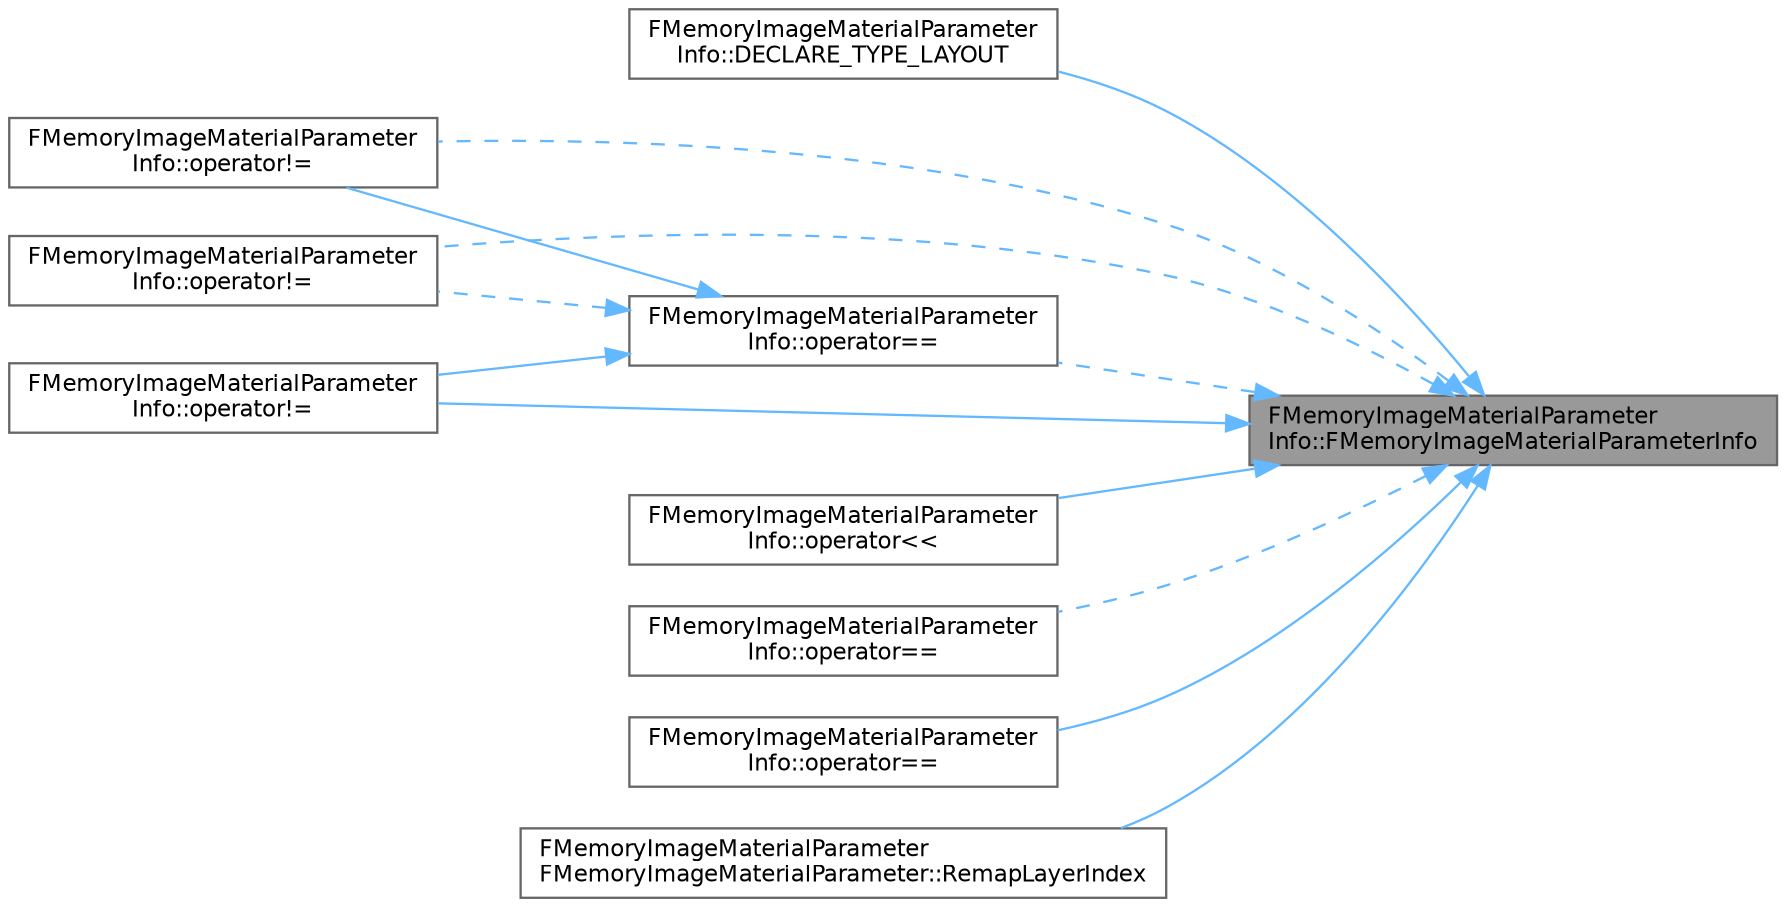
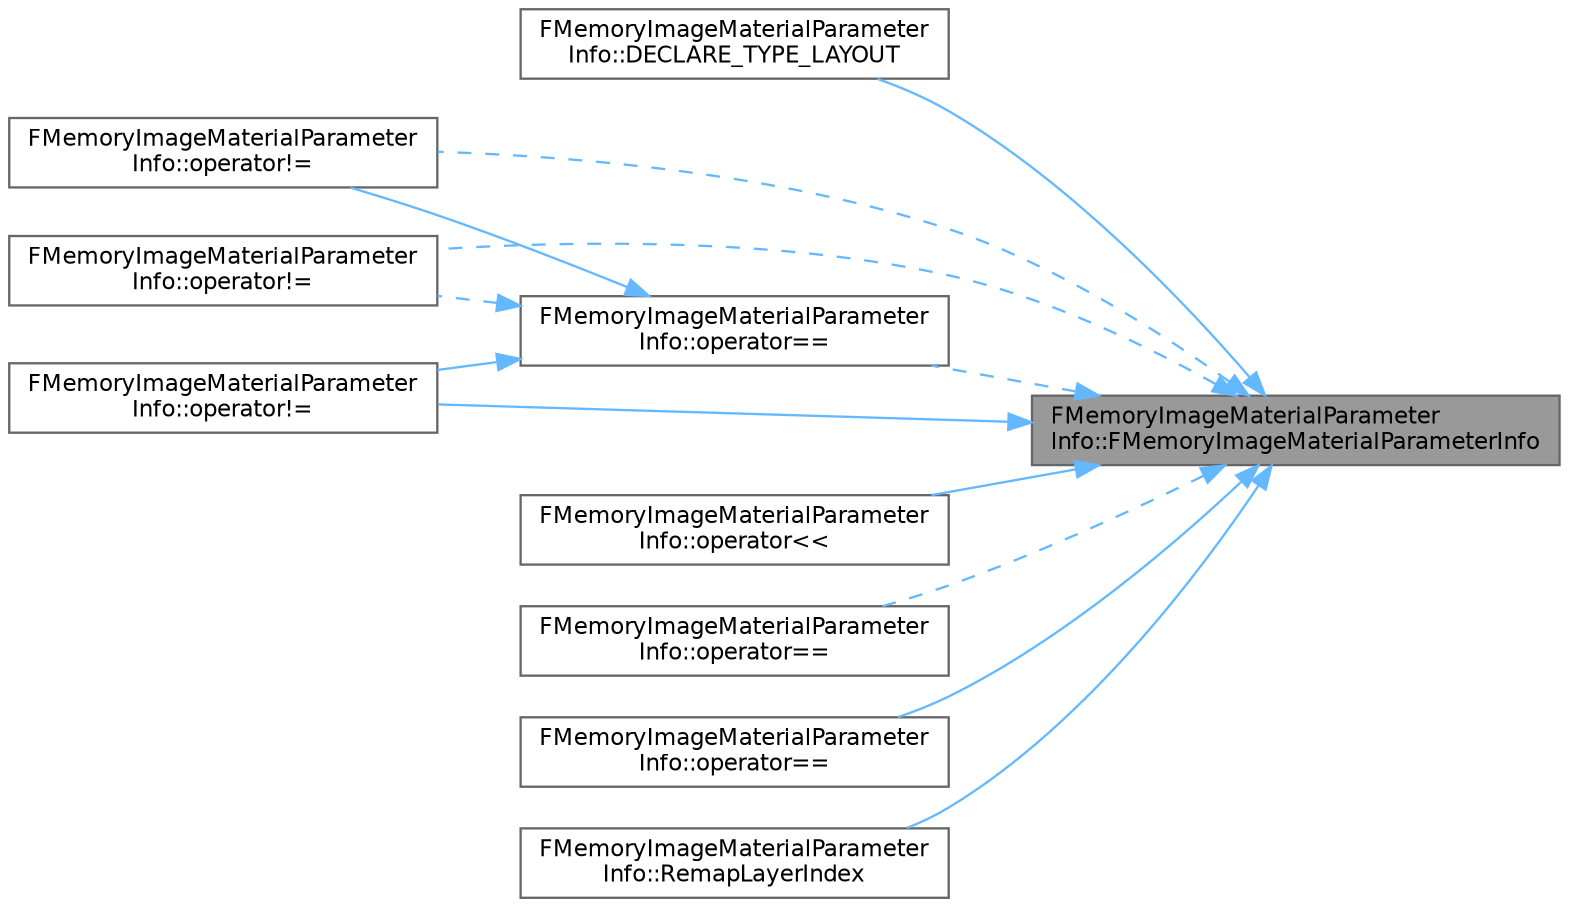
  digraph {
    rankdir=RL
    node [color=grey40 fillcolor=white fontname=Helvetica fontsize=10 shape=box style=filled]
    edge [color=steelblue1 dir=back fontname=Helvetica fontsize=10 labelfontname=Helvetica labelfontsize=10 style=solid]
    n1 [color=gray40 fillcolor=grey60 fontcolor=black height=0.2 label="FMemoryImageMaterialParameter\lInfo::FMemoryImageMaterialParameterInfo" width=0.4]
    n2 [height=0.2 label="FMemoryImageMaterialParameter\lInfo::DECLARE_TYPE_LAYOUT" width=0.4]
    n3 [height=0.2 label="FMemoryImageMaterialParameter\lInfo::operator!=" width=0.4]
    n4 [height=0.2 label="FMemoryImageMaterialParameter\lInfo::operator!=" width=0.4]
    n5 [height=0.2 label="FMemoryImageMaterialParameter\lInfo::operator!=" width=0.4]
    n6 [height=0.2 label="FMemoryImageMaterialParameter\lInfo::operator\<\<" width=0.4]
    n7 [height=0.2 label="FMemoryImageMaterialParameter\lInfo::operator==" width=0.4]
    n8 [height=0.2 label="FMemoryImageMaterialParameter\lInfo::operator==" width=0.4]
    n9 [height=0.2 label="FMemoryImageMaterialParameter\lInfo::operator==" width=0.4]
-   n10 [height=0.2 label="FMemoryImageMaterialParameter\lFMemoryImageMaterialParameter::RemapLayerIndex" width=0.4]
+   n10 [height=0.2 label="FMemoryImageMaterialParameter\lInfo::RemapLayerIndex" width=0.4]
    n1 -> n2
    n1 -> n3 [style=dashed]
    n1 -> n4 [style=dashed]
    n1 -> n5
    n1 -> n6
    n1 -> n7 [style=dashed]
    n1 -> n8
    n1 -> n9 [style=dashed]
    n1 -> n10
    n9 -> n3
    n9 -> n4 [style=dashed]
    n9 -> n5
  }
